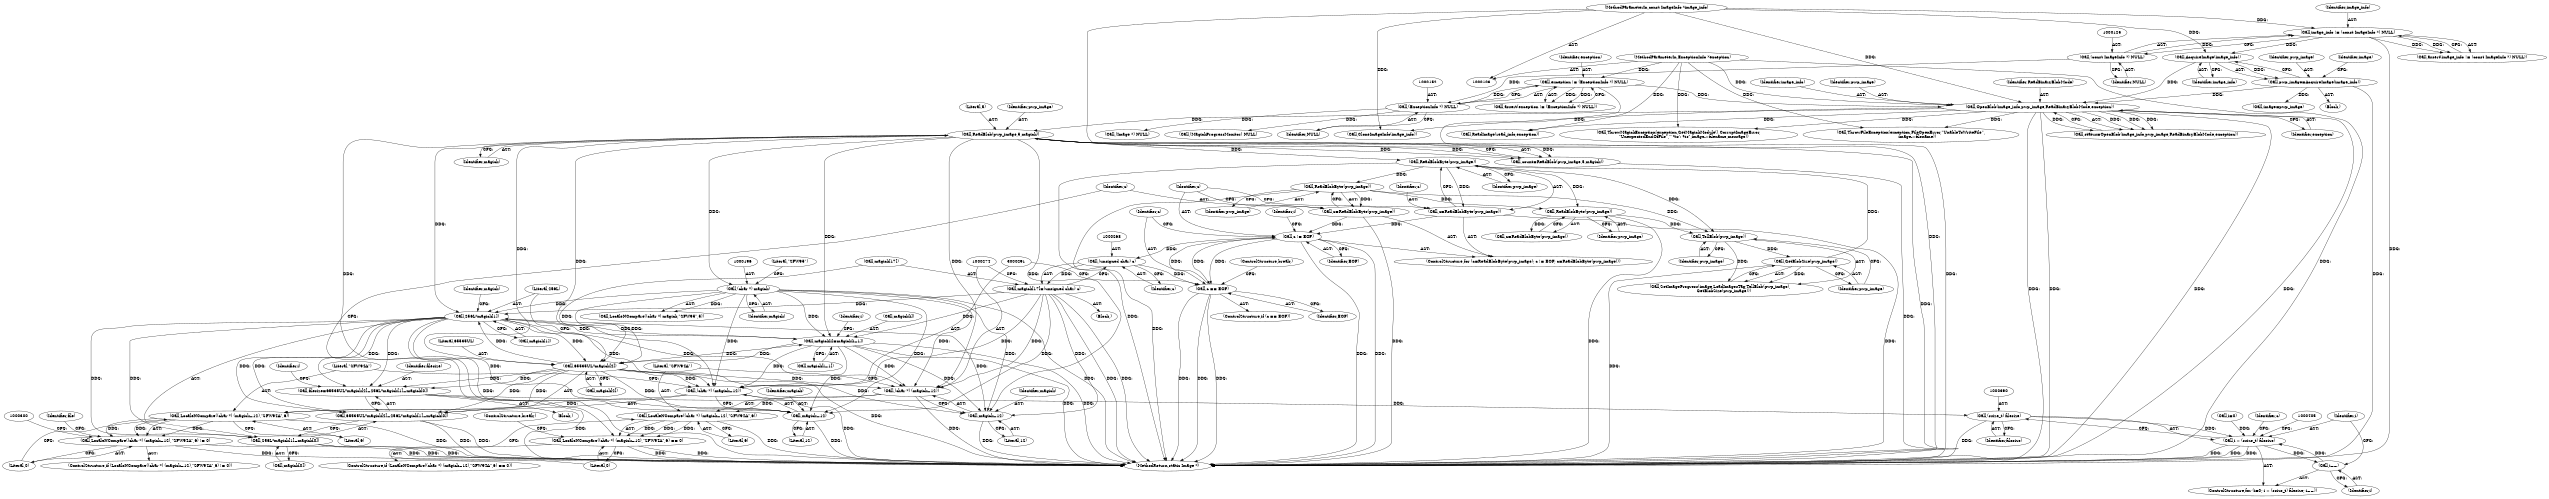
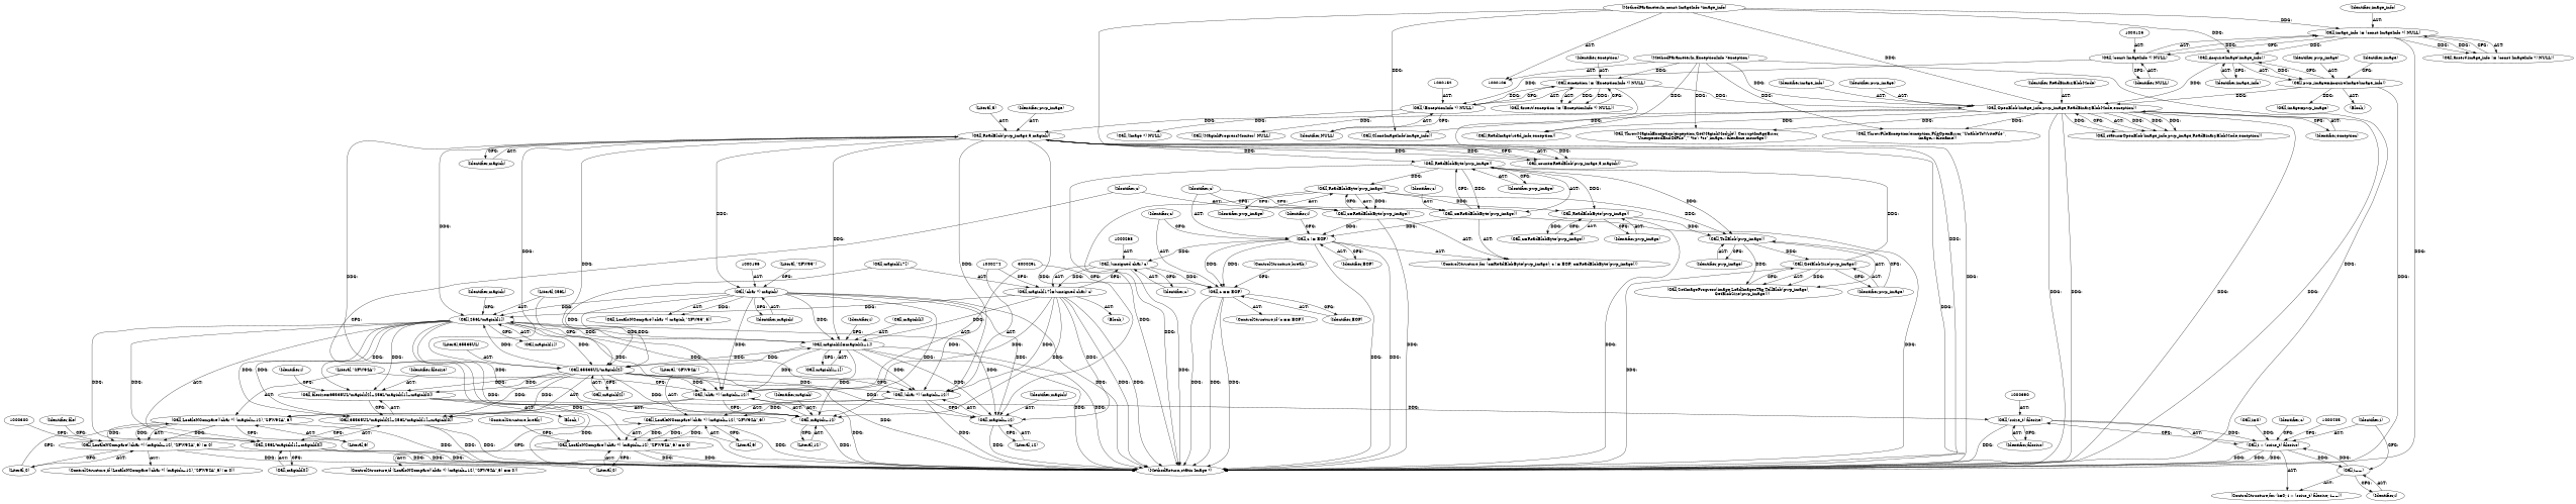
  digraph {
    n1 [label="(Call,256L*magick[1])"]
    n2 [label="(Call,magick[i]=magick[i+1])"]
    n3 [label="(Call,65535UL*magick[2])"]
    n4 [label="(Call,(char *) (magick+12))"]
    n5 [label="(Call,magick+12)"]
    n6 [label="(Call,(char *) (magick+12))"]
    n7 [label="(Call,magick+12)"]
    n8 [label="(Call,filesize=65535UL*magick[2]+256L*magick[1]+magick[0])"]
    n9 [label="(Call,65535UL*magick[2]+256L*magick[1]+magick[0])"]
    n10 [label="(Call,256L*magick[1]+magick[0])"]
    n11 [label="(Call,magick[1])"]
    n12 [label="(MethodReturn,static Image *)"]
    n13 [label="(Call,magick[i+1])"]
    n14 [label="(Call,magick[2])"]
    n15 [label="(Call,LocaleNCompare((char *) (magick+12),\"SFW94A\",6))"]
    n16 [label="(Literal,12)"]
    n17 [label="(Call,LocaleNCompare((char *) (magick+12),\"SFW94A\",6))"]
    n18 [label="(Literal,12)"]
    n19 [label="(Call,(ssize_t) filesize)"]
    n20 [label="(Block,)"]
    n21 [label="(Call,magick[0])"]
    n22 [label="(Call,ReadBlob(pwp_image,5,magick))"]
    n23 [label="(Call,(char *) magick)"]
    n24 [label="(Call,ReadBlobByte(pwp_image))"]
    n25 [label="(Identifier,magick)"]
    n26 [label="(Call,count=ReadBlob(pwp_image,5,magick))"]
    n27 [label="(Call,LocaleNCompare((char *) magick,\"SFW95\",5))"]
    n28 [label="(Identifier,magick)"]
    n29 [label="(Call,c=ReadBlobByte(pwp_image))"]
    n30 [label="(Call,TellBlob(pwp_image))"]
    n31 [label="(Call,ReadBlobByte(pwp_image))"]
    n32 [label="(Call,ReadBlobByte(pwp_image))"]
    n33 [label="(Identifier,pwp_image)"]
    n34 [label="(Call,OpenBlob(image_info,pwp_image,ReadBinaryBlobMode,exception))"]
    n35 [label="(Identifier,exception)"]
    n36 [label="(Call,ThrowFileException(exception,FileOpenError,\"UnableToWriteFile\",\n          image->filename))"]
    n37 [label="(Call,ReadImage(read_info,exception))"]
    n38 [label="(Call,ThrowMagickException(exception,GetMagickModule(),CorruptImageError,\n        \"UnexpectedEndOfFile\",\"`%s': %s\",image->filename,message))"]
    n39 [label="(Call,CloneImageInfo(image_info))"]
    n40 [label="(Call,status=OpenBlob(image_info,pwp_image,ReadBinaryBlobMode,exception))"]
    n41 [label="(Call,AcquireImage(image_info))"]
    n42 [label="(Call,pwp_image=AcquireImage(image_info))"]
    n43 [label="(Identifier,image_info)"]
    n44 [label="(Call,image=pwp_image)"]
    n45 [label="(Block,)"]
    n46 [label="(Call,image_info != (const ImageInfo *) NULL)"]
    n47 [label="(Call,(const ImageInfo *) NULL)"]
    n48 [label="(Call,assert(image_info != (const ImageInfo *) NULL))"]
    n49 [label="(Call,(ExceptionInfo *) NULL)"]
    n50 [label="(Identifier,NULL)"]
    n51 [label="(MethodParameterIn,const ImageInfo *image_info)"]
    1000103
    n53 [label="(Call,exception != (ExceptionInfo *) NULL)"]
    n54 [label="(Call,(Image *) NULL)"]
    n55 [label="(Call,(MagickProgressMonitor) NULL)"]
    n56 [label="(Identifier,NULL)"]
    n57 [label="(Call,assert(exception != (ExceptionInfo *) NULL))"]
    n58 [label="(MethodParameterIn,ExceptionInfo *exception)"]
    n59 [label="(Call,magick[17]=(unsigned char) c)"]
    n60 [label="(Call,(unsigned char) c)"]
    n61 [label="(Block,)"]
    n62 [label="(Call,c == EOF)"]
    n63 [label="(Identifier,c)"]
    n64 [label="(Call,c != EOF)"]
    n65 [label="(ControlStructure,if (c == EOF))"]
    n66 [label="(Identifier,EOF)"]
    n67 [label="(ControlStructure,for (c=ReadBlobByte(pwp_image); c != EOF; c=ReadBlobByte(pwp_image)))"]
    n68 [label="(Identifier,EOF)"]
    n69 [label="(Call,GetBlobSize(pwp_image))"]
    n70 [label="(Call,SetImageProgress(image,LoadImagesTag,TellBlob(pwp_image),\n      GetBlobSize(pwp_image)))"]
    n71 [label="(Identifier,pwp_image)"]
    n72 [label="(Call,c=ReadBlobByte(pwp_image))"]
    n73 [label="(Identifier,pwp_image)"]
    n74 [label="(Call,c=ReadBlobByte(pwp_image))"]
    n75 [label="(Identifier,pwp_image)"]
    n76 [label="(Identifier,pwp_image)"]
    n77 [label="(Call,LocaleNCompare((char *) (magick+12),\"SFW94A\",6) == 0)"]
    n78 [label="(Literal,6)"]
    n79 [label="(ControlStructure,if (LocaleNCompare((char *) (magick+12),\"SFW94A\",6) == 0))"]
    n80 [label="(Literal,0)"]
    n81 [label="(Call,LocaleNCompare((char *) (magick+12),\"SFW94A\",6) != 0)"]
    n82 [label="(Literal,6)"]
    n83 [label="(Literal,0)"]
    n84 [label="(ControlStructure,if (LocaleNCompare((char *) (magick+12),\"SFW94A\",6) != 0))"]
    n85 [label="(Call,i < (ssize_t) filesize)"]
    n86 [label="(Identifier,filesize)"]
    n87 [label="(Call,i++)"]
    n88 [label="(ControlStructure,for (i=0; i < (ssize_t) filesize; i++))"]
    n89 [label="(Identifier,i)"]
    n90 [label="(Identifier,c)"]
    n91 [label="(Identifier,i)"]
    n92 [label="(Identifier,i)"]
    n93 [label="(Identifier,filesize)"]
    n94 [label="(Call,magick[17])"]
    n95 [label="(Identifier,ReadBinaryBlobMode)"]
    n96 [label="(Identifier,pwp_image)"]
    n97 [label="(Identifier,image)"]
    n98 [label="(Identifier,image_info)"]
    n99 [label="(ControlStructure,break;)"]
    n100 [label="(Identifier,i)"]
    n101 [label="(Identifier,magick)"]
    n102 [label="(Literal,\"SFW95\")"]
    n103 [label="(Literal,256L)"]
    n104 [label="(Call,i=0)"]
    n105 [label="(Identifier,c)"]
    n106 [label="(Identifier,c)"]
    n107 [label="(Identifier,pwp_image)"]
    n108 [label="(Literal,5)"]
    n109 [label="(Identifier,file)"]
    n110 [label="(Identifier,c)"]
    n111 [label="(Identifier,image_info)"]
    n112 [label="(Identifier,c)"]
    n113 [label="(Identifier,magick)"]
    n114 [label="(Identifier,magick)"]
    n115 [label="(Call,magick[i])"]
    n116 [label="(Identifier,exception)"]
    n117 [label="(Literal,\"SFW94A\")"]
    n118 [label="(Identifier,i)"]
    n119 [label="(Identifier,pwp_image)"]
    n120 [label="(ControlStructure,break;)"]
    n121 [label="(Literal,65535UL)"]
    n122 [label="(Literal,\"SFW94A\")"]
    1000125
    1000152
    1000196
    1000274
    1000268
    n128 [label=3000291]
    1000300
    1000390
    1000405
    n1 -> n2 [label="DDG: "]
    n1 -> n3 [label="DDG: "]
    n1 -> n4 [label="DDG: "]
    n1 -> n5 [label="DDG: "]
    n1 -> n6 [label="DDG: "]
    n1 -> n7 [label="DDG: "]
    n1 -> n8 [label="DDG: "]
    n1 -> n8 [label="DDG: "]
    n1 -> n9 [label="DDG: "]
    n1 -> n9 [label="DDG: "]
    n1 -> n10 [label="AST: "]
    n1 -> n10 [label="DDG: "]
    n1 -> n10 [label="DDG: "]
    n1 -> n11 [label="CFG: "]
    n1 -> n12 [label="DDG: "]
    n2 -> n1 [label="DDG: "]
    n2 -> n3 [label="DDG: "]
    n2 -> n4 [label="DDG: "]
    n2 -> n5 [label="DDG: "]
    n2 -> n6 [label="DDG: "]
    n2 -> n7 [label="DDG: "]
    n2 -> n12 [label="DDG: "]
    n2 -> n12 [label="DDG: "]
    n2 -> n13 [label="CFG: "]
    n3 -> n1 [label="DDG: "]
    n3 -> n2 [label="DDG: "]
    n3 -> n4 [label="DDG: "]
    n3 -> n5 [label="DDG: "]
    n3 -> n6 [label="DDG: "]
    n3 -> n7 [label="DDG: "]
    n3 -> n8 [label="DDG: "]
    n3 -> n8 [label="DDG: "]
    n3 -> n9 [label="AST: "]
    n3 -> n9 [label="DDG: "]
    n3 -> n9 [label="DDG: "]
    n3 -> n12 [label="DDG: "]
    n3 -> n14 [label="CFG: "]
    n4 -> n5 [label="CFG: "]
    n4 -> n12 [label="DDG: "]
    n4 -> n15 [label="AST: "]
    n4 -> n15 [label="DDG: "]
    n5 -> n4 [label="AST: "]
    n5 -> n12 [label="DDG: "]
    n5 -> n16 [label="CFG: "]
    n6 -> n7 [label="CFG: "]
    n6 -> n12 [label="DDG: "]
    n6 -> n17 [label="AST: "]
    n6 -> n17 [label="DDG: "]
    n7 -> n6 [label="AST: "]
    n7 -> n12 [label="DDG: "]
    n7 -> n18 [label="CFG: "]
    n8 -> n9 [label="CFG: "]
    n8 -> n12 [label="DDG: "]
    n8 -> n19 [label="DDG: "]
    n8 -> n20 [label="AST: "]
    n9 -> n8 [label="AST: "]
    n9 -> n10 [label="CFG: "]
    n9 -> n12 [label="DDG: "]
    n9 -> n12 [label="DDG: "]
    n10 -> n9 [label="AST: "]
    n10 -> n12 [label="DDG: "]
    n10 -> n12 [label="DDG: "]
    n10 -> n21 [label="CFG: "]
    n11 -> n1 [label="AST: "]
    n13 -> n2 [label="AST: "]
    n14 -> n3 [label="AST: "]
    n15 -> n12 [label="DDG: "]
    n15 -> n77 [label="AST: "]
    n15 -> n77 [label="DDG: "]
    n15 -> n77 [label="DDG: "]
    n15 -> n77 [label="DDG: "]
    n15 -> n78 [label="CFG: "]
    n16 -> n5 [label="AST: "]
    n17 -> n12 [label="DDG: "]
    n17 -> n81 [label="AST: "]
    n17 -> n81 [label="DDG: "]
    n17 -> n81 [label="DDG: "]
    n17 -> n81 [label="DDG: "]
    n17 -> n82 [label="CFG: "]
    n18 -> n7 [label="AST: "]
    n19 -> n12 [label="DDG: "]
    n19 -> n85 [label="AST: "]
    n19 -> n85 [label="DDG: "]
    n19 -> n86 [label="CFG: "]
    n21 -> n10 [label="AST: "]
    n22 -> n1 [label="DDG: "]
    n22 -> n2 [label="DDG: "]
    n22 -> n3 [label="DDG: "]
    n22 -> n4 [label="DDG: "]
    n22 -> n5 [label="DDG: "]
    n22 -> n6 [label="DDG: "]
    n22 -> n7 [label="DDG: "]
    n22 -> n12 [label="DDG: "]
    n22 -> n23 [label="DDG: "]
    n22 -> n24 [label="DDG: "]
    n22 -> n25 [label="CFG: "]
    n22 -> n26 [label="AST: "]
    n22 -> n26 [label="DDG: "]
    n22 -> n26 [label="DDG: "]
    n22 -> n26 [label="DDG: "]
    n23 -> n1 [label="DDG: "]
    n23 -> n2 [label="DDG: "]
    n23 -> n3 [label="DDG: "]
    n23 -> n4 [label="DDG: "]
    n23 -> n5 [label="DDG: "]
    n23 -> n6 [label="DDG: "]
    n23 -> n7 [label="DDG: "]
    n23 -> n12 [label="DDG: "]
    n23 -> n27 [label="AST: "]
    n23 -> n27 [label="DDG: "]
    n23 -> n28 [label="CFG: "]
    n24 -> n12 [label="DDG: "]
    n24 -> n29 [label="AST: "]
    n24 -> n29 [label="DDG: "]
    n24 -> n30 [label="DDG: "]
    n24 -> n31 [label="DDG: "]
    n24 -> n32 [label="DDG: "]
    n24 -> n33 [label="CFG: "]
    n25 -> n22 [label="AST: "]
    n26 -> n22 [label="CFG: "]
    n28 -> n23 [label="AST: "]
    n29 -> n12 [label="DDG: "]
    n29 -> n24 [label="CFG: "]
    n29 -> n64 [label="DDG: "]
    n29 -> n67 [label="AST: "]
    n30 -> n69 [label="DDG: "]
    n30 -> n70 [label="AST: "]
    n30 -> n70 [label="DDG: "]
    n30 -> n71 [label="CFG: "]
    n31 -> n12 [label="DDG: "]
    n31 -> n30 [label="DDG: "]
    n31 -> n32 [label="DDG: "]
    n31 -> n72 [label="AST: "]
    n31 -> n72 [label="DDG: "]
    n31 -> n73 [label="CFG: "]
    n32 -> n12 [label="DDG: "]
    n32 -> n30 [label="DDG: "]
    n32 -> n74 [label="AST: "]
    n32 -> n74 [label="DDG: "]
    n32 -> n75 [label="CFG: "]
    n33 -> n24 [label="AST: "]
    n34 -> n12 [label="DDG: "]
    n34 -> n12 [label="DDG: "]
    n34 -> n12 [label="DDG: "]
    n34 -> n12 [label="DDG: "]
    n34 -> n22 [label="DDG: "]
    n34 -> n35 [label="CFG: "]
    n34 -> n36 [label="DDG: "]
    n34 -> n37 [label="DDG: "]
    n34 -> n38 [label="DDG: "]
    n34 -> n39 [label="DDG: "]
    n34 -> n40 [label="AST: "]
    n34 -> n40 [label="DDG: "]
    n34 -> n40 [label="DDG: "]
    n34 -> n40 [label="DDG: "]
    n34 -> n40 [label="DDG: "]
    n35 -> n34 [label="AST: "]
    n40 -> n34 [label="CFG: "]
    n41 -> n34 [label="DDG: "]
    n41 -> n42 [label="AST: "]
    n41 -> n42 [label="DDG: "]
    n41 -> n43 [label="CFG: "]
    n42 -> n12 [label="DDG: "]
    n42 -> n34 [label="DDG: "]
    n42 -> n41 [label="CFG: "]
    n42 -> n44 [label="DDG: "]
    n42 -> n45 [label="AST: "]
    n43 -> n41 [label="AST: "]
    n46 -> n12 [label="DDG: "]
    n46 -> n41 [label="DDG: "]
    n46 -> n47 [label="CFG: "]
    n46 -> n48 [label="AST: "]
    n46 -> n48 [label="DDG: "]
    n46 -> n48 [label="DDG: "]
    n47 -> n46 [label="AST: "]
    n47 -> n46 [label="DDG: "]
    n47 -> n49 [label="DDG: "]
    n47 -> n50 [label="CFG: "]
    n48 -> n46 [label="CFG: "]
    n49 -> n53 [label="AST: "]
    n49 -> n53 [label="DDG: "]
    n49 -> n54 [label="DDG: "]
    n49 -> n55 [label="DDG: "]
    n49 -> n56 [label="CFG: "]
    n50 -> n47 [label="AST: "]
    n51 -> n12 [label="DDG: "]
    n51 -> n34 [label="DDG: "]
    n51 -> n39 [label="DDG: "]
    n51 -> n41 [label="DDG: "]
    n51 -> n46 [label="DDG: "]
    n51 -> 1000103 [label="AST: "]
    n53 -> n12 [label="DDG: "]
    n53 -> n34 [label="DDG: "]
    n53 -> n49 [label="CFG: "]
    n53 -> n57 [label="AST: "]
    n53 -> n57 [label="DDG: "]
    n53 -> n57 [label="DDG: "]
    n56 -> n49 [label="AST: "]
    n57 -> n53 [label="CFG: "]
    n58 -> n12 [label="DDG: "]
    n58 -> n34 [label="DDG: "]
    n58 -> n36 [label="DDG: "]
    n58 -> n37 [label="DDG: "]
    n58 -> n38 [label="DDG: "]
    n58 -> 1000103 [label="AST: "]
    n58 -> n53 [label="DDG: "]
    n59 -> n1 [label="DDG: "]
    n59 -> n2 [label="DDG: "]
    n59 -> n4 [label="DDG: "]
    n59 -> n5 [label="DDG: "]
    n59 -> n6 [label="DDG: "]
    n59 -> n7 [label="DDG: "]
    n59 -> n12 [label="DDG: "]
    n59 -> n12 [label="DDG: "]
    n59 -> n60 [label="CFG: "]
    n59 -> n61 [label="AST: "]
-   n26 -> n12 [label="DDG: "]
+   n60 -> n12 [label="DDG: "]
    n60 -> n59 [label="AST: "]
    n60 -> n59 [label="DDG: "]
    n60 -> n62 [label="DDG: "]
    n60 -> n63 [label="CFG: "]
    n62 -> n12 [label="DDG: "]
    n62 -> n12 [label="DDG: "]
    n62 -> n12 [label="DDG: "]
-   n62 -> n64 [label="DDG: "]
    n62 -> n65 [label="AST: "]
    n62 -> n66 [label="CFG: "]
    n63 -> n60 [label="AST: "]
    n64 -> n12 [label="DDG: "]
    n64 -> n12 [label="DDG: "]
    n64 -> n60 [label="DDG: "]
    n64 -> n62 [label="DDG: "]
    n64 -> n62 [label="DDG: "]
    n64 -> n67 [label="AST: "]
    n64 -> n68 [label="CFG: "]
    n66 -> n62 [label="AST: "]
    n68 -> n64 [label="AST: "]
    n69 -> n12 [label="DDG: "]
    n69 -> n24 [label="DDG: "]
    n69 -> n70 [label="AST: "]
    n69 -> n70 [label="DDG: "]
    n69 -> n76 [label="CFG: "]
    n70 -> n69 [label="CFG: "]
    n71 -> n30 [label="AST: "]
    n72 -> n12 [label="DDG: "]
    n72 -> n31 [label="CFG: "]
    n72 -> n64 [label="DDG: "]
    n72 -> n67 [label="AST: "]
    n73 -> n31 [label="AST: "]
    n74 -> n32 [label="CFG: "]
    n75 -> n32 [label="AST: "]
    n76 -> n30 [label="CFG: "]
    n76 -> n69 [label="AST: "]
    n77 -> n12 [label="DDG: "]
    n77 -> n12 [label="DDG: "]
    n77 -> n79 [label="AST: "]
    n77 -> n80 [label="CFG: "]
    n78 -> n15 [label="AST: "]
    n80 -> n15 [label="CFG: "]
    n80 -> n77 [label="AST: "]
    n81 -> n12 [label="DDG: "]
    n81 -> n12 [label="DDG: "]
    n81 -> n83 [label="CFG: "]
    n81 -> n84 [label="AST: "]
    n82 -> n17 [label="AST: "]
    n83 -> n17 [label="CFG: "]
    n83 -> n81 [label="AST: "]
    n85 -> n12 [label="DDG: "]
    n85 -> n12 [label="DDG: "]
    n85 -> n12 [label="DDG: "]
    n85 -> n19 [label="CFG: "]
    n85 -> n87 [label="DDG: "]
    n85 -> n88 [label="AST: "]
    n86 -> n19 [label="AST: "]
    n87 -> n85 [label="DDG: "]
    n87 -> n88 [label="AST: "]
    n87 -> n89 [label="CFG: "]
    n89 -> n87 [label="AST: "]
    n90 -> n72 [label="AST: "]
    n90 -> n77 [label="CFG: "]
    n91 -> n8 [label="CFG: "]
    n92 -> n85 [label="AST: "]
    n92 -> n87 [label="CFG: "]
    n93 -> n8 [label="AST: "]
    n94 -> n3 [label="DDG: "]
    n94 -> n59 [label="AST: "]
    n95 -> n34 [label="AST: "]
    n96 -> n22 [label="AST: "]
    n97 -> n42 [label="CFG: "]
    n98 -> n46 [label="AST: "]
    n99 -> n62 [label="CFG: "]
    n100 -> n2 [label="CFG: "]
    n101 -> n1 [label="CFG: "]
    n102 -> n23 [label="CFG: "]
    n103 -> n1 [label="AST: "]
    n103 -> n3 [label="CFG: "]
    n104 -> n85 [label="DDG: "]
    n105 -> n62 [label="AST: "]
    n105 -> n64 [label="CFG: "]
    n106 -> n85 [label="CFG: "]
    n107 -> n42 [label="AST: "]
    n108 -> n22 [label="AST: "]
    n109 -> n81 [label="CFG: "]
    n110 -> n29 [label="AST: "]
    n111 -> n34 [label="AST: "]
    n112 -> n29 [label="CFG: "]
    n112 -> n64 [label="AST: "]
    n112 -> n72 [label="CFG: "]
    n113 -> n7 [label="AST: "]
    n114 -> n5 [label="AST: "]
    n115 -> n2 [label="AST: "]
    n116 -> n53 [label="AST: "]
    n117 -> n6 [label="CFG: "]
    n117 -> n17 [label="AST: "]
    n118 -> n64 [label="CFG: "]
    n119 -> n34 [label="AST: "]
    n120 -> n77 [label="CFG: "]
    n121 -> n3 [label="AST: "]
    n122 -> n4 [label="CFG: "]
    n122 -> n15 [label="AST: "]
    1000125 -> n47 [label="AST: "]
    1000152 -> n49 [label="AST: "]
    1000196 -> n23 [label="AST: "]
    1000274 -> n4 [label="AST: "]
    1000274 -> n59 [label="CFG: "]
    1000268 -> n60 [label="AST: "]
    n128 -> n6 [label="AST: "]
    n128 -> n62 [label="CFG: "]
    1000300 -> n81 [label="CFG: "]
    1000390 -> n19 [label="AST: "]
    1000405 -> n85 [label="CFG: "]
  }
